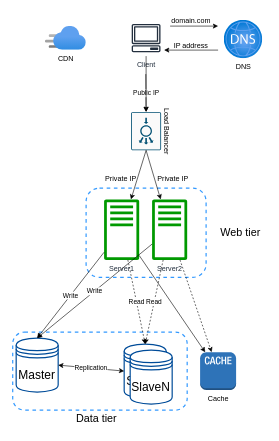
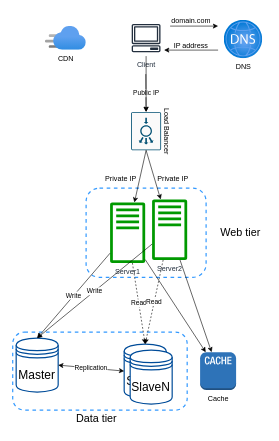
  <mxCell id="0" />
  <mxCell id="1" parent="0" />
  <mxCell id="2" value="" style="rounded=1;whiteSpace=wrap;html=1;dashed=1;strokeWidth=2;fillColor=none;strokeColor=#3399FF;" parent="1" vertex="1"><mxGeometry x="20.69" y="553" width="290.77" height="130" as="geometry" /></mxCell>
  <mxCell id="3" value="" style="rounded=1;whiteSpace=wrap;html=1;dashed=1;strokeWidth=2;fillColor=none;fontColor=#000000;strokeColor=#3399FF;" parent="1" vertex="1"><mxGeometry x="143" y="313" width="200" height="148.67" as="geometry" /></mxCell>
  <mxCell id="4" value="DNS" style="image;aspect=fixed;html=1;points=[];align=center;fontSize=12;image=img/lib/azure2/networking/DNS_Zones.svg;" parent="1" vertex="1"><mxGeometry x="373" y="33" width="64" height="64" as="geometry" /></mxCell>
  <mxCell id="5" value="Client" style="sketch=0;outlineConnect=0;fontColor=#232F3E;gradientColor=none;strokeColor=#232F3E;fillColor=#ffffff;dashed=0;verticalLabelPosition=bottom;verticalAlign=top;align=center;html=1;fontSize=12;fontStyle=0;aspect=fixed;shape=mxgraph.aws4.resourceIcon;resIcon=mxgraph.aws4.client;" parent="1" vertex="1"><mxGeometry x="213" y="33" width="60" height="60" as="geometry" /></mxCell>
  <mxCell id="6" value="" style="endArrow=classic;html=1;rounded=0;" parent="1" edge="1"><mxGeometry width="50" height="50" relative="1" as="geometry"><mxPoint x="283" y="43" as="sourcePoint" /><mxPoint x="363" y="43" as="targetPoint" /></mxGeometry></mxCell>
  <mxCell id="7" value="" style="endArrow=classic;html=1;rounded=0;" parent="1" edge="1"><mxGeometry width="50" height="50" relative="1" as="geometry"><mxPoint x="363" y="83" as="sourcePoint" /><mxPoint x="273" y="83" as="targetPoint" /></mxGeometry></mxCell>
  <mxCell id="8" value="domain.com" style="text;html=1;align=center;verticalAlign=middle;whiteSpace=wrap;rounded=0;" parent="1" vertex="1"><mxGeometry x="288" y="20" width="60" height="30" as="geometry" /></mxCell>
  <mxCell id="9" value="IP address" style="text;html=1;align=center;verticalAlign=middle;whiteSpace=wrap;rounded=0;" parent="1" vertex="1"><mxGeometry x="288" y="61" width="60" height="30" as="geometry" /></mxCell>
  <mxCell id="10" value="Public IP" style="endArrow=classic;html=1;rounded=0;entryX=0;entryY=0.5;entryDx=0;entryDy=0;entryPerimeter=0;" parent="1" target="14" edge="1"><mxGeometry width="50" height="50" relative="1" as="geometry"><mxPoint x="242.5" y="123" as="sourcePoint" /><mxPoint x="242.5" y="193" as="targetPoint" /></mxGeometry></mxCell>
  <mxCell id="11" value="&lt;font style=&quot;font-size: 20px;&quot;&gt;Master&lt;/font&gt;" style="shape=datastore;whiteSpace=wrap;html=1;strokeColor=#004C99;strokeWidth=2;" parent="1" vertex="1"><mxGeometry x="26.46" y="563" width="70" height="90" as="geometry" /></mxCell>
- <mxCell id="12" value="Server1" style="sketch=0;outlineConnect=0;fontColor=#232F3E;gradientColor=none;fillColor=#009900;strokeColor=none;dashed=0;verticalLabelPosition=bottom;verticalAlign=top;align=center;html=1;fontSize=12;fontStyle=0;aspect=fixed;pointerEvents=1;shape=mxgraph.aws4.traditional_server;strokeWidth=1;" parent="1" vertex="1"><mxGeometry x="173" y="331.67" width="58.46" height="101.33" as="geometry" /></mxCell>
+ <mxCell id="12" value="Server1" style="sketch=0;outlineConnect=0;fontColor=#232F3E;gradientColor=none;fillColor=#009900;strokeColor=none;dashed=0;verticalLabelPosition=bottom;verticalAlign=top;align=center;html=1;fontSize=12;fontStyle=0;aspect=fixed;pointerEvents=1;shape=mxgraph.aws4.traditional_server;strokeWidth=1;" parent="1" vertex="1"><mxGeometry x="183" y="336.67" width="58.46" height="101.33" as="geometry" /></mxCell>
  <mxCell id="13" value="Server2" style="sketch=0;outlineConnect=0;fontColor=#232F3E;gradientColor=none;fillColor=#009900;strokeColor=none;dashed=0;verticalLabelPosition=bottom;verticalAlign=top;align=center;html=1;fontSize=12;fontStyle=0;aspect=fixed;pointerEvents=1;shape=mxgraph.aws4.traditional_server;strokeWidth=1;" parent="1" vertex="1"><mxGeometry x="253" y="331.67" width="58.46" height="101.33" as="geometry" /></mxCell>
  <mxCell id="14" value="Load Balancer" style="sketch=0;points=[[0.015,0.015,0],[0.985,0.015,0],[0.985,0.985,0],[0.015,0.985,0],[0.25,0,0],[0.5,0,0],[0.75,0,0],[1,0.25,0],[1,0.5,0],[1,0.75,0],[0.75,1,0],[0.5,1,0],[0.25,1,0],[0,0.75,0],[0,0.5,0],[0,0.25,0]];verticalLabelPosition=top;html=1;verticalAlign=bottom;aspect=fixed;align=center;pointerEvents=1;shape=mxgraph.cisco19.rect;prIcon=load_balancer;fillColor=#FAFAFA;strokeColor=#005073;labelPosition=center;rotation=90;textDirection=ltr;" parent="1" vertex="1"><mxGeometry x="211" y="193" width="64" height="50" as="geometry" /></mxCell>
  <mxCell id="15" value="" style="endArrow=classic;html=1;rounded=0;exitX=1;exitY=0.5;exitDx=0;exitDy=0;exitPerimeter=0;" parent="1" source="14" target="12" edge="1"><mxGeometry width="50" height="50" relative="1" as="geometry"><mxPoint x="53" y="263" as="sourcePoint" /><mxPoint x="103" y="213" as="targetPoint" /></mxGeometry></mxCell>
  <mxCell id="16" value="" style="endArrow=classic;html=1;rounded=0;exitX=1;exitY=0.5;exitDx=0;exitDy=0;exitPerimeter=0;" parent="1" source="14" target="13" edge="1"><mxGeometry width="50" height="50" relative="1" as="geometry"><mxPoint x="222" y="252" as="sourcePoint" /><mxPoint x="216" y="342" as="targetPoint" /></mxGeometry></mxCell>
  <mxCell id="17" value="Private IP" style="text;html=1;align=center;verticalAlign=middle;whiteSpace=wrap;rounded=0;" parent="1" vertex="1"><mxGeometry x="258" y="283" width="60" height="30" as="geometry" /></mxCell>
  <mxCell id="18" value="Private IP" style="text;html=1;align=center;verticalAlign=middle;whiteSpace=wrap;rounded=0;" parent="1" vertex="1"><mxGeometry x="171.46" y="283" width="60" height="30" as="geometry" /></mxCell>
  <mxCell id="19" value="&lt;font style=&quot;font-size: 20px;&quot;&gt;Slave1&lt;/font&gt;" style="shape=datastore;whiteSpace=wrap;html=1;strokeColor=#004C99;strokeWidth=2;" parent="1" vertex="1"><mxGeometry x="206.46" y="573" width="70" height="90" as="geometry" /></mxCell>
  <mxCell id="20" value="&lt;font style=&quot;font-size: 20px;&quot;&gt;SlaveN&lt;/font&gt;" style="shape=datastore;whiteSpace=wrap;html=1;strokeColor=#004C99;strokeWidth=2;" parent="1" vertex="1"><mxGeometry x="216.46" y="583" width="70" height="90" as="geometry" /></mxCell>
  <mxCell id="21" value="Replication" style="endArrow=classic;startArrow=classic;html=1;rounded=0;exitX=1;exitY=0.5;exitDx=0;exitDy=0;entryX=0;entryY=0.5;entryDx=0;entryDy=0;" parent="1" source="11" target="19" edge="1"><mxGeometry width="50" height="50" relative="1" as="geometry"><mxPoint x="181.46" y="443" as="sourcePoint" /><mxPoint x="231.46" y="393" as="targetPoint" /></mxGeometry></mxCell>
  <mxCell id="22" value="Write" style="endArrow=classic;html=1;rounded=0;entryX=0.5;entryY=0;entryDx=0;entryDy=0;" parent="1" source="12" target="11" edge="1"><mxGeometry width="50" height="50" relative="1" as="geometry"><mxPoint x="263" y="413" as="sourcePoint" /><mxPoint x="313" y="363" as="targetPoint" /></mxGeometry></mxCell>
  <mxCell id="23" value="Write" style="endArrow=classic;html=1;rounded=0;entryX=0.5;entryY=0;entryDx=0;entryDy=0;" parent="1" source="13" target="11" edge="1"><mxGeometry width="50" height="50" relative="1" as="geometry"><mxPoint x="196" y="443" as="sourcePoint" /><mxPoint x="168" y="533" as="targetPoint" /></mxGeometry></mxCell>
  <mxCell id="24" value="Read" style="endArrow=classic;html=1;rounded=0;entryX=0.5;entryY=0;entryDx=0;entryDy=0;dashed=1;" parent="1" source="12" target="19" edge="1"><mxGeometry width="50" height="50" relative="1" as="geometry"><mxPoint x="206" y="453" as="sourcePoint" /><mxPoint x="178" y="543" as="targetPoint" /></mxGeometry></mxCell>
  <mxCell id="25" value="Read" style="endArrow=classic;html=1;rounded=0;entryX=0.5;entryY=0;entryDx=0;entryDy=0;dashed=1;" parent="1" source="13" target="19" edge="1"><mxGeometry width="50" height="50" relative="1" as="geometry"><mxPoint x="216" y="463" as="sourcePoint" /><mxPoint x="188" y="553" as="targetPoint" /></mxGeometry></mxCell>
  <mxCell id="26" value="Web tier" style="text;html=1;align=center;verticalAlign=middle;whiteSpace=wrap;rounded=0;fontSize=18;" parent="1" vertex="1"><mxGeometry x="358" y="372.34" width="85" height="30" as="geometry" /></mxCell>
  <mxCell id="27" value="Data tier" style="text;html=1;align=center;verticalAlign=middle;whiteSpace=wrap;rounded=0;fontSize=18;" parent="1" vertex="1"><mxGeometry x="117.69" y="683" width="85" height="30" as="geometry" /></mxCell>
  <mxCell id="28" value="CDN" style="image;aspect=fixed;html=1;points=[];align=center;fontSize=12;image=img/lib/azure2/app_services/CDN_Profiles.svg;" vertex="1" parent="1"><mxGeometry x="75" y="43" width="68" height="40" as="geometry" /></mxCell>
  <mxCell id="29" value="" style="endArrow=classic;html=1;rounded=0;" edge="1" parent="1" source="5" target="14"><mxGeometry width="50" height="50" relative="1" as="geometry"><mxPoint x="263" y="413" as="sourcePoint" /><mxPoint x="313" y="363" as="targetPoint" /></mxGeometry></mxCell>
  <mxCell id="30" value="Cache" style="outlineConnect=0;dashed=0;verticalLabelPosition=bottom;verticalAlign=top;align=center;html=1;shape=mxgraph.aws3.cache_node;fillColor=#2E73B8;gradientColor=none;" vertex="1" parent="1"><mxGeometry x="333" y="586.5" width="60" height="63" as="geometry" /></mxCell>
  <mxCell id="31" value="" style="endArrow=classic;html=1;rounded=0;" edge="1" parent="1" source="12" target="30"><mxGeometry width="50" height="50" relative="1" as="geometry"><mxPoint x="263" y="543" as="sourcePoint" /><mxPoint x="313" y="493" as="targetPoint" /></mxGeometry></mxCell>
- <mxCell id="32" value="" style="endArrow=classic;html=1;rounded=0;dashed=1;" edge="1" parent="1" source="13" target="30"><mxGeometry width="50" height="50" relative="1" as="geometry"><mxPoint x="183" y="425" as="sourcePoint" /><mxPoint x="121" y="493" as="targetPoint" /></mxGeometry></mxCell>
+ <mxCell id="32" value="" style="endArrow=classic;html=1;rounded=0;" edge="1" parent="1" source="13" target="30"><mxGeometry width="50" height="50" relative="1" as="geometry"><mxPoint x="183" y="425" as="sourcePoint" /><mxPoint x="121" y="493" as="targetPoint" /></mxGeometry></mxCell>
